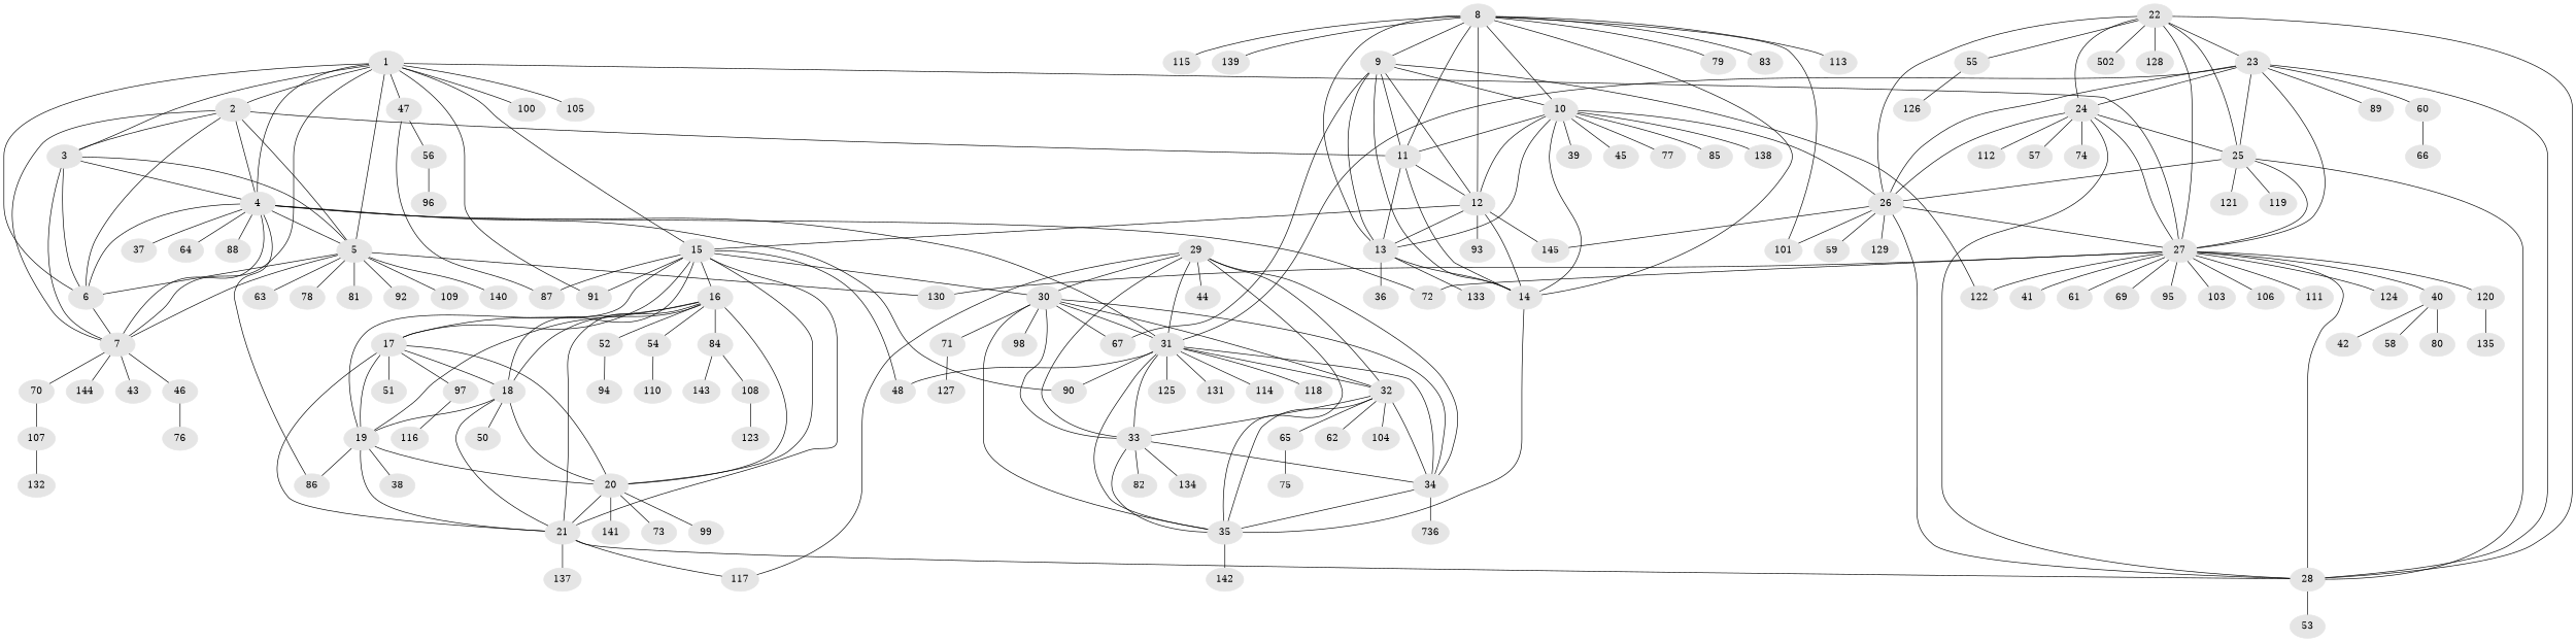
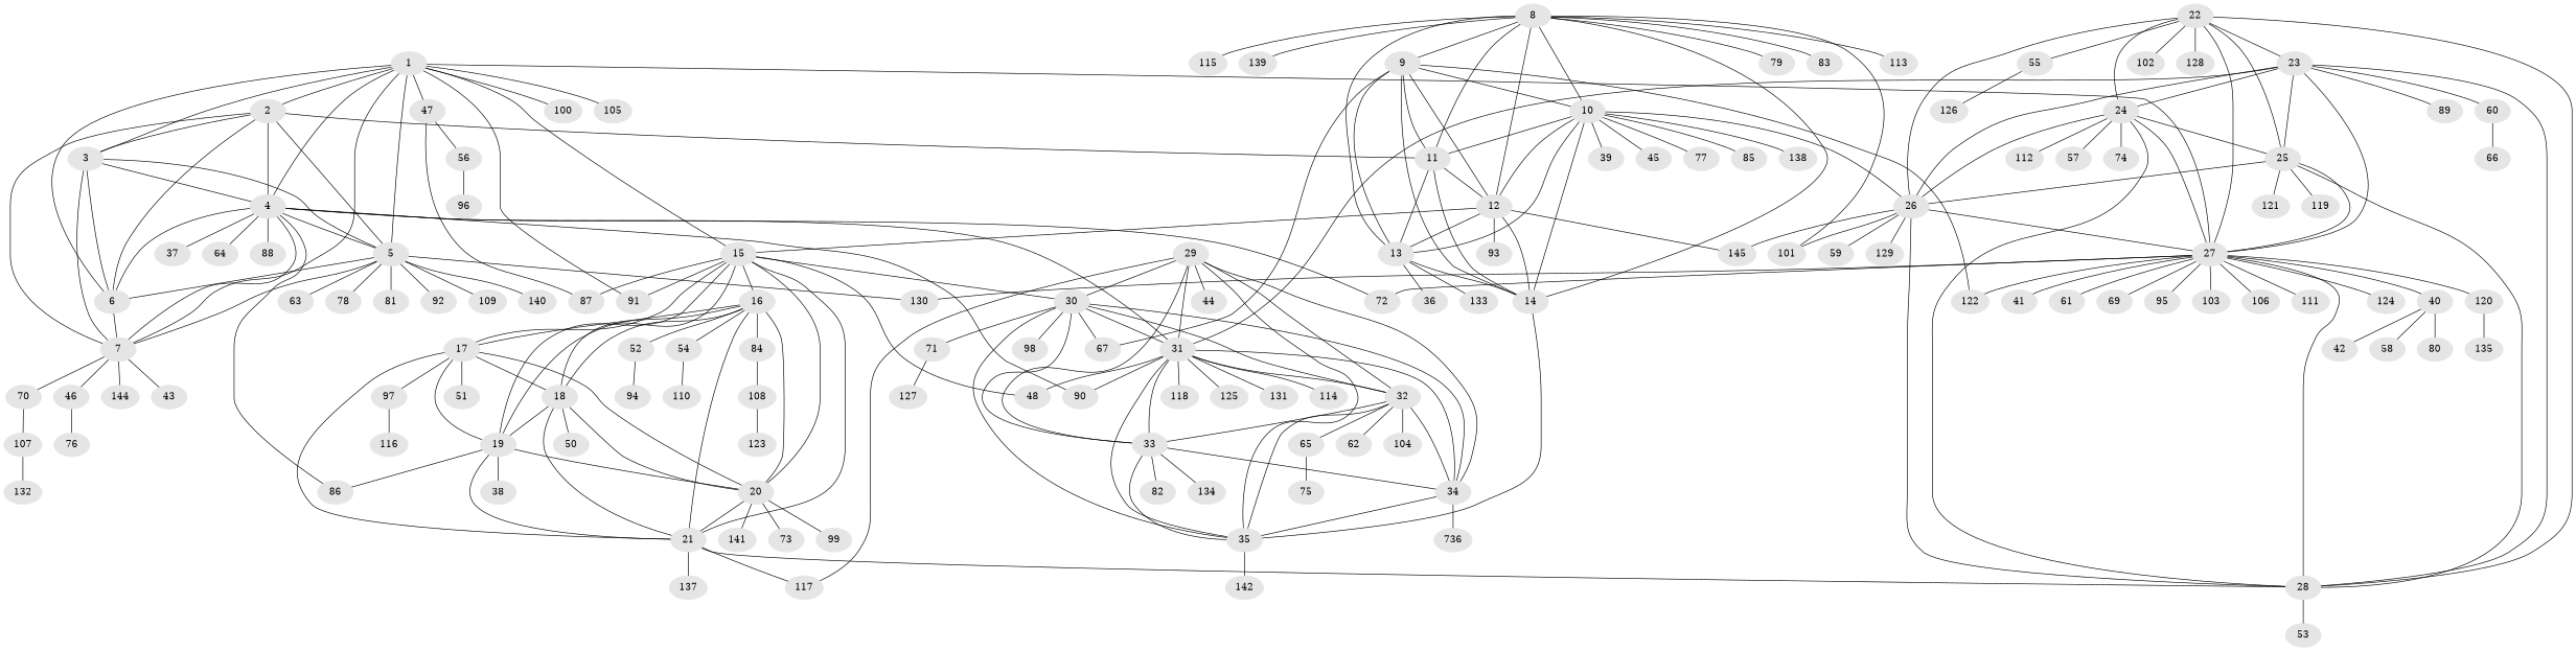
  graph {
    node [color=gray90 style=filled]
    1
    2
    3
    4
    5
    6
    7
    15
    27
    47
    91
    100
    105
    11
    31
    37
    64
    72
    86
    88
    90
    63
    78
    81
    92
    109
    130
    140
    43
    46
    70
    144
    16
    17
    18
    19
    20
    21
    30
    48
    87
    122
    28
    40
    41
    61
    69
    95
    103
    106
    111
    120
    124
    56
    12
    13
    14
    35
    32
    33
    34
    114
    118
    125
    131
    76
    107
    8
    9
    10
    79
    83
    101
    113
    115
    139
    67
    26
    39
    45
    77
    85
    138
    93
    145
    36
    133
    59
    129
    142
    52
    54
    84
    51
    97
    50
    38
    73
    99
    141
    117
    137
    71
    98
    94
    110
    108
-   143
    116
    53
    22
    23
    24
    25
    55
-   102 [label=502]
+   102
    128
    60
    89
    57
    74
    112
    119
    121
    126
    66
    42
    58
    80
    135
    29
    44
    62
    65
    104
    82
    134
    n138 [label=736]
    127
    75
    96
    132
    123
    1 -- 2
    1 -- 3
    1 -- 4
    1 -- 5
    1 -- 6
    1 -- 7
    1 -- 15
    1 -- 27
    1 -- 47
    1 -- 91
    1 -- 100
    1 -- 105
    2 -- 3
    2 -- 4
    2 -- 5
    2 -- 6
    2 -- 7
    2 -- 11
    3 -- 4
    3 -- 5
    3 -- 6
    3 -- 7
    4 -- 5
    4 -- 6
    4 -- 7
    4 -- 31
    4 -- 37
    4 -- 64
    4 -- 72
    4 -- 86
    4 -- 88
    4 -- 90
    5 -- 6
    5 -- 7
    5 -- 63
    5 -- 78
    5 -- 81
    5 -- 92
    5 -- 109
    5 -- 130
    5 -- 140
    6 -- 7
    7 -- 43
    7 -- 46
    7 -- 70
    7 -- 144
    15 -- 91
    15 -- 16
    15 -- 17
    15 -- 18
    15 -- 19
    15 -- 20
    15 -- 21
    15 -- 30
    15 -- 48
    15 -- 87
    27 -- 72
    27 -- 130
    27 -- 122
    27 -- 28
    27 -- 40
    27 -- 41
    27 -- 61
    27 -- 69
    27 -- 95
    27 -- 103
    27 -- 106
    27 -- 111
    27 -- 120
    27 -- 124
    47 -- 87
    47 -- 56
    11 -- 12
    11 -- 13
    11 -- 14
    31 -- 90
    31 -- 48
    31 -- 35
    31 -- 32
    31 -- 33
    31 -- 34
    31 -- 114
    31 -- 118
    31 -- 125
    31 -- 131
    46 -- 76
    70 -- 107
    16 -- 17
    16 -- 18
    16 -- 19
    16 -- 20
    16 -- 21
    16 -- 52
    16 -- 54
    16 -- 84
    17 -- 18
    17 -- 19
    17 -- 20
    17 -- 21
    17 -- 51
    17 -- 97
    18 -- 19
    18 -- 20
    18 -- 21
    18 -- 50
    19 -- 86
    19 -- 20
    19 -- 21
    19 -- 38
    20 -- 21
    20 -- 73
    20 -- 99
    20 -- 141
    21 -- 28
    21 -- 117
    21 -- 137
    30 -- 31
    30 -- 35
    30 -- 32
    30 -- 33
    30 -- 34
    30 -- 67
    30 -- 71
    30 -- 98
    28 -- 53
    40 -- 42
    40 -- 58
    40 -- 80
    120 -- 135
    56 -- 96
    12 -- 15
    12 -- 13
    12 -- 14
    12 -- 93
    12 -- 145
    13 -- 14
    13 -- 36
    13 -- 133
    14 -- 35
    35 -- 142
    32 -- 35
    32 -- 33
    32 -- 34
    32 -- 62
    32 -- 65
    32 -- 104
    33 -- 35
    33 -- 34
    33 -- 82
    33 -- 134
    34 -- 35
    34 -- n138
    107 -- 132
    8 -- 11
    8 -- 12
    8 -- 13
    8 -- 14
    8 -- 9
    8 -- 10
    8 -- 79
    8 -- 83
    8 -- 101
    8 -- 113
    8 -- 115
    8 -- 139
    9 -- 11
    9 -- 122
    9 -- 12
    9 -- 13
    9 -- 14
    9 -- 10
    9 -- 67
    10 -- 11
    10 -- 12
    10 -- 13
    10 -- 14
    10 -- 26
    10 -- 39
    10 -- 45
    10 -- 77
    10 -- 85
    10 -- 138
    26 -- 27
    26 -- 28
    26 -- 101
    26 -- 145
    26 -- 59
    26 -- 129
    52 -- 94
    54 -- 110
    84 -- 108
-   84 -- 143
    97 -- 116
    71 -- 127
    108 -- 123
    22 -- 27
    22 -- 28
    22 -- 26
    22 -- 23
    22 -- 24
    22 -- 25
    22 -- 55
    22 -- 102
    22 -- 128
    23 -- 27
    23 -- 31
    23 -- 28
    23 -- 26
    23 -- 24
    23 -- 25
    23 -- 60
    23 -- 89
    24 -- 27
    24 -- 28
    24 -- 26
    24 -- 25
    24 -- 57
    24 -- 74
    24 -- 112
    25 -- 27
    25 -- 28
    25 -- 26
    25 -- 119
    25 -- 121
    55 -- 126
    60 -- 66
    29 -- 31
    29 -- 30
    29 -- 35
    29 -- 32
    29 -- 33
    29 -- 34
    29 -- 117
    29 -- 44
    65 -- 75
  }
